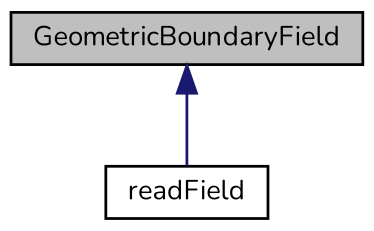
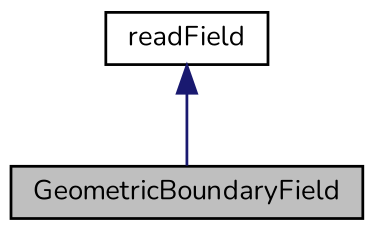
  digraph {
    rankdir=TB
    fontname=Nunito
    node [color=black fontname=Nunito fontsize=10 shape=record]
    n1 [fillcolor=grey75 fontcolor=black height=0.2 label=GeometricBoundaryField style=filled width=0.4]
    n2 [height=0.2 label=readField width=0.4]
-   n1 -> n2 [color=midnightblue dir=back fontname=Nunito fontsize=10 labelfontname=Helvetica labelfontsize=10 style=solid]
+   n2 -> n1 [color=midnightblue dir=back fontname=Nunito fontsize=10 labelfontname=Helvetica labelfontsize=10 style=solid]
  }
